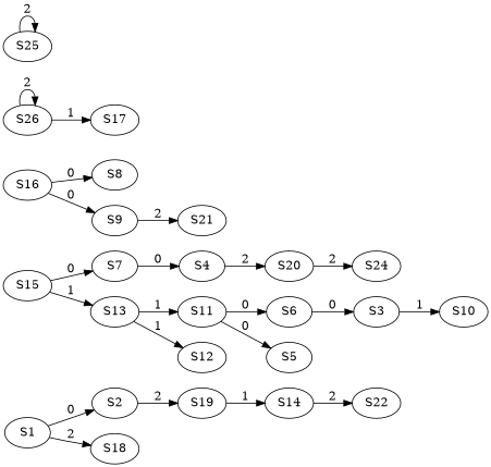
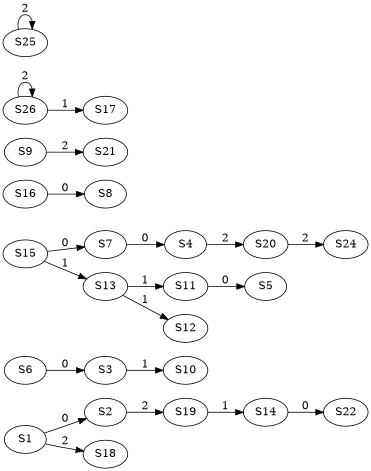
  strict digraph {
    fontname="DejaVu Serif"
    rankdir=LR
    node [fontname="DejaVu Serif"]
    edge [fontname="DejaVu Serif"]
    S1
    S2
    S18
    S19
    S14
    S6
    S3
    S10
    S7
    S4
    S20
    S24
    S11
    S5
    S15
    S13
    S12
    S16
    S8
    S9
    S21
    S22
    S26
    S17
    S25
    S1 -> S2 [label=0]
    S1 -> S18 [label=2]
    S2 -> S19 [label=2]
    S19 -> S14 [label=1]
-   S14 -> S22 [label=2]
+   S14 -> S22 [label=0]
    S6 -> S3 [label=0]
    S3 -> S10 [label=1]
    S7 -> S4 [label=0]
    S4 -> S20 [label=2]
    S20 -> S24 [label=2]
-   S11 -> S6 [label=0]
    S11 -> S5 [label=0]
    S15 -> S7 [label=0]
    S15 -> S13 [label=1]
    S13 -> S11 [label=1]
    S13 -> S12 [label=1]
    S16 -> S8 [label=0]
-   S16 -> S9 [label=0]
    S9 -> S21 [label=2]
    S26 -> S26 [label=2]
    S26 -> S17 [label=1]
    S25 -> S25 [label=2]
  }
